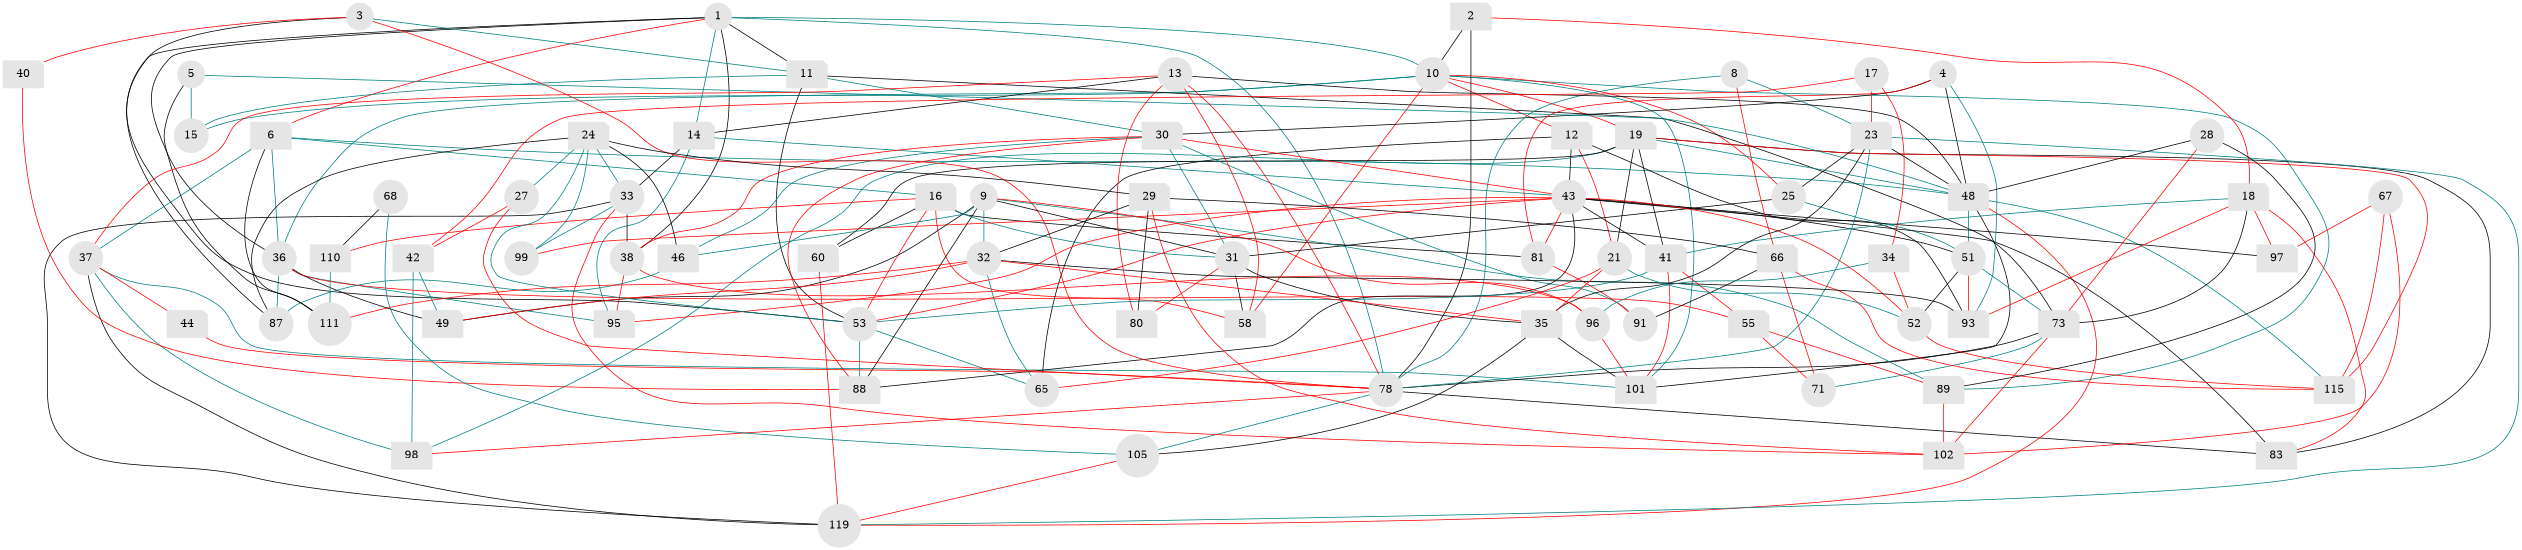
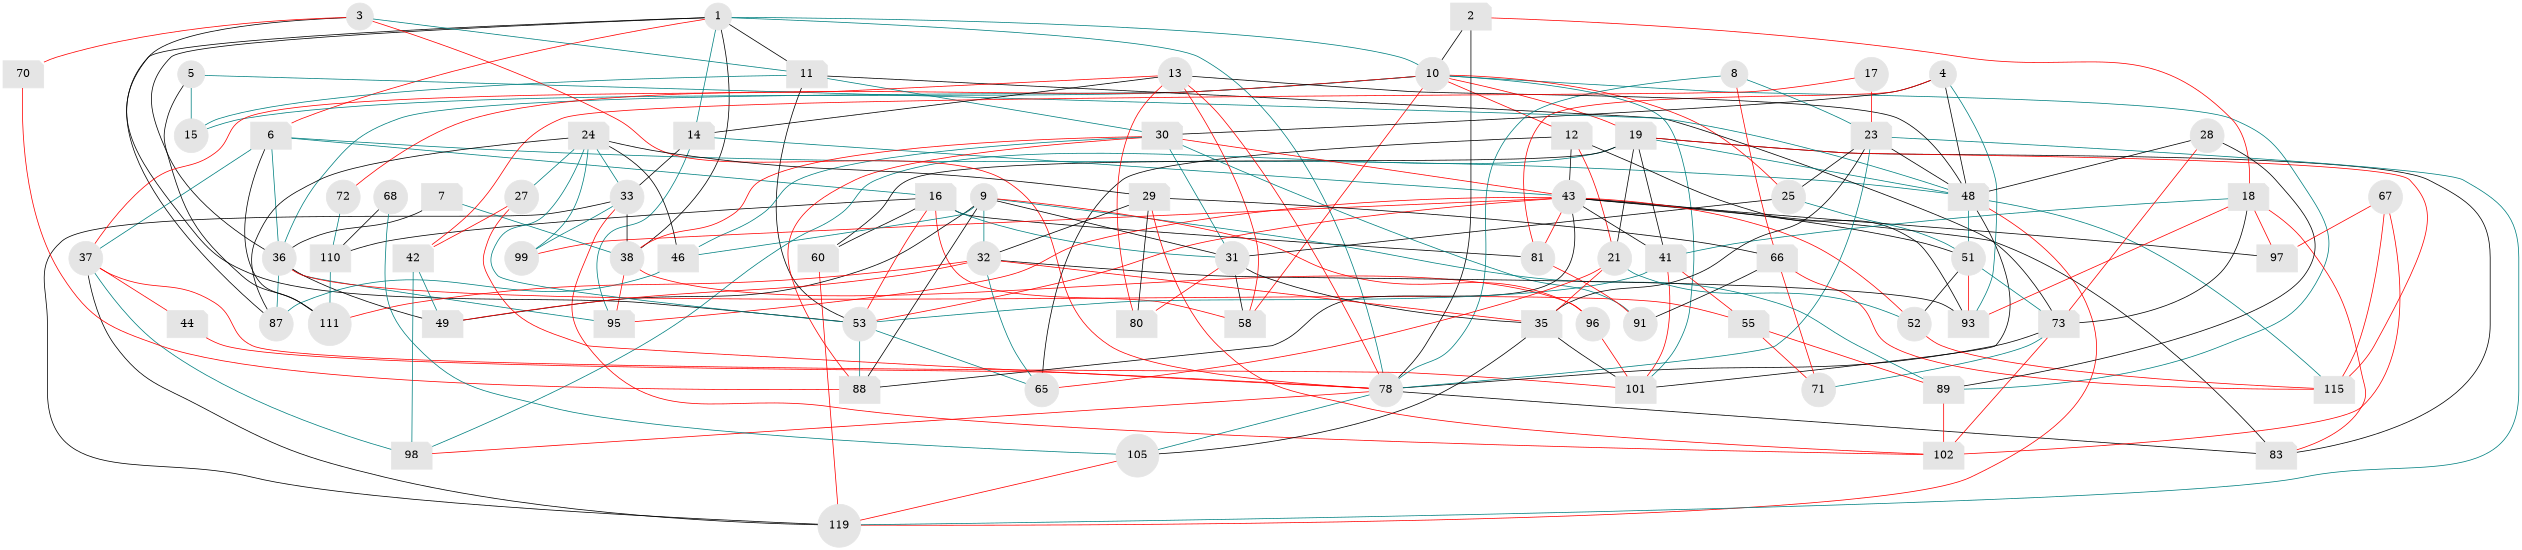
  graph {
    node [color=gray90 shape=note style=filled]
    edge [color=red]
    1 [shape=circle super="+57"]
    6 [super="+64"]
    10 [shape=circle super="+121"]
    11 [super="+20"]
    14 [super="+39"]
    36 [shape=circle super="+59"]
    38 [shape=circle super="+76"]
    78 [shape=circle super="+103"]
    87 [shape=circle]
    48 [super="+61"]
    111 [shape=circle super="+113"]
    16 [super="+40"]
    37 [shape=circle super="+63"]
    15 [shape=circle super="+116"]
    89 [super="+90"]
    12 [super="+26"]
    19 [super="+74"]
    25 [shape=circle super="+50"]
    58
+   72 [shape=circle]
    101 [super="+117"]
    53 [shape=circle super="+54"]
    30 [super="+41"]
    73 [super="+104"]
    43 [shape=circle super="+62"]
    33 [shape=circle super="+94"]
    95
    49
    55
    96 [shape=circle]
    83
    98
    105 [shape=circle]
    2
    18 [super="+22"]
    93 [super="+100"]
    n37 [label=41 super="+82"]
    97
    3 [shape=circle]
-   70 [label=40]
+   70
    88
    65 [shape=circle]
    4 [shape=circle super="+107"]
    81 [shape=circle]
    31 [shape=circle super="+56"]
    46 [super="+109"]
    91 [shape=circle]
    115
    119 [shape=circle]
    51 [shape=circle super="+114"]
    5 [shape=circle]
    60
    110 [super="+112"]
    44
+   7
    8 [shape=circle super="+84"]
    23 [super="+75"]
    66 [super="+108"]
    35 [super="+85"]
    n60 [label=71 shape=circle]
    9 [shape=circle super="+45"]
    32 [shape=circle super="+79"]
    80
    102 [super="+120"]
    21 [shape=circle super="+69"]
    52 [shape=circle super="+118"]
    99 [shape=circle]
    13 [shape=circle super="+86"]
    17 [shape=circle]
-   34 [super="+71"]
    42
    24 [super="+92"]
    27 [shape=circle]
    29 [super="+122"]
    28 [shape=circle]
    67 [shape=circle super="+106"]
    68 [shape=circle]
    1 -- 6
    1 -- 10 [color=teal]
    1 -- 11 [color=black]
    1 -- 14 [color=teal]
    1 -- 36 [color=black]
    1 -- 38 [color=black]
    1 -- 78 [color=teal]
    1 -- 87 [color=black]
    6 -- 36 [color=teal]
    6 -- 48 [color=teal]
    6 -- 111 [color=black]
    6 -- 16 [color=teal]
    6 -- 37 [color=teal]
    10 -- 36 [color=teal]
    10 -- 15 [color=teal]
    10 -- 89 [color=teal]
    10 -- 12
    10 -- 19
    10 -- 25
    10 -- 58
+   10 -- 72
    10 -- 101 [color=teal]
    11 -- 15 [color=teal]
    11 -- 53 [color=black]
    11 -- 30 [color=teal]
    11 -- 73 [color=black]
    14 -- 43 [color=teal]
    14 -- 33 [color=black]
    14 -- 95 [color=teal]
    36 -- 87 [color=teal]
    36 -- 95 [color=teal]
    36 -- 49 [color=black]
    36 -- 55
    38 -- 95
    38 -- 96
    78 -- 83 [color=black]
    78 -- 98
    78 -- 105 [color=teal]
    48 -- 101 [color=black]
    48 -- 115 [color=teal]
    48 -- 119
    48 -- 51 [color=teal]
    16 -- 58
    16 -- 53
    16 -- 81 [color=black]
    16 -- 31 [color=teal]
    16 -- 60 [color=black]
-   16 -- 110
-   37 -- 101 [color=teal]
+   16 -- 110 [color=black]
+   37 -- 101
    37 -- 98 [color=teal]
    37 -- 119 [color=black]
    37 -- 44
    89 -- 102
    12 -- 43 [color=black]
    12 -- 93 [color=black]
    12 -- 65 [color=black]
    12 -- 21
    19 -- 48 [color=teal]
    19 -- 83 [color=black]
    19 -- 98 [color=teal]
    19 -- n37 [color=black]
    19 -- 115
    19 -- 60 [color=black]
    19 -- 21 [color=black]
    25 -- 31 [color=black]
    25 -- 51 [color=teal]
+   72 -- 110 [color=teal weight=2]
    53 -- 88 [color=teal]
    53 -- 65 [color=teal]
    30 -- 38
    30 -- 43
    30 -- 88
    30 -- 31 [color=teal]
    30 -- 46 [color=teal]
    30 -- 91 [color=teal]
    73 -- 78 [color=black]
    73 -- n60 [color=teal]
    73 -- 102
    43 -- 53
    43 -- 95
    43 -- 83 [color=black]
    43 -- n37 [color=black]
    43 -- 97 [color=black]
    43 -- 88 [color=black]
    43 -- 81
    43 -- 51 [color=black]
    43 -- 52
    43 -- 99
    33 -- 38 [color=black weight=2]
    33 -- 119 [color=black]
    33 -- 102
    33 -- 99 [color=teal]
    55 -- 89
    55 -- n60
    96 -- 101
    105 -- 119
    2 -- 10 [color=black]
    2 -- 78 [color=black]
    2 -- 18
    18 -- 73 [color=black]
    18 -- 83
    18 -- 93
    18 -- n37 [color=teal]
    18 -- 97
    n37 -- 101
    n37 -- 53 [color=teal]
    n37 -- 55
    3 -- 11 [color=teal]
    3 -- 78
    3 -- 53 [color=black]
    3 -- 70
    70 -- 88
    4 -- 48 [color=black]
    4 -- 30 [color=black]
    4 -- 93 [color=teal]
    4 -- 81
    81 -- 91
    31 -- 58 [color=black]
    31 -- 35 [color=black]
    31 -- 80
    46 -- 87 [color=teal]
    51 -- 73 [color=teal]
    51 -- 93
    51 -- 52 [color=black]
    5 -- 48 [color=teal]
    5 -- 111 [color=black]
    5 -- 15 [color=teal]
    60 -- 119
    110 -- 111 [color=teal]
    44 -- 78
+   7 -- 36 [color=black]
+   7 -- 38 [color=teal]
    8 -- 78 [color=teal]
    8 -- 23 [color=teal]
    8 -- 66
    23 -- 78 [color=teal]
    23 -- 48 [color=black]
    23 -- 25 [color=black]
    23 -- 119 [color=teal]
    23 -- 35 [color=black]
    66 -- 91 [color=black]
    66 -- 115
    66 -- n60
    35 -- 101 [color=black]
    35 -- 105 [color=black]
    9 -- 89 [color=teal]
    9 -- 49 [color=black]
    9 -- 96
    9 -- 88 [color=black]
    9 -- 31 [color=black]
    9 -- 46 [color=teal]
    9 -- 32 [color=teal]
    32 -- 111 [weight=2]
    32 -- 49
    32 -- 93 [color=black]
    32 -- 65 [color=teal]
    32 -- 35
    21 -- 65
    21 -- 35
    21 -- 52 [color=teal]
    52 -- 115
    13 -- 14 [color=black]
    13 -- 78
    13 -- 48 [color=black]
    13 -- 37
    13 -- 58
    13 -- 80
    17 -- 23
-   17 -- 34
    17 -- 42
-   34 -- 96 [color=teal]
-   34 -- 52
    42 -- 49 [color=teal]
    42 -- 98 [color=teal]
    24 -- 87 [color=black]
    24 -- 53 [color=teal]
    24 -- 33 [color=teal]
    24 -- 46 [color=black]
    24 -- 99 [color=teal]
    24 -- 27 [color=teal]
    24 -- 29 [color=black]
    27 -- 78
    27 -- 42
    29 -- 66 [color=black]
    29 -- 32 [color=black]
    29 -- 80 [color=black]
    29 -- 102
    28 -- 48 [color=black]
    28 -- 89 [color=black]
    28 -- 73
    67 -- 97
    67 -- 115
    67 -- 102
    68 -- 105 [color=teal]
    68 -- 110 [color=black]
  }
